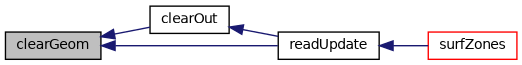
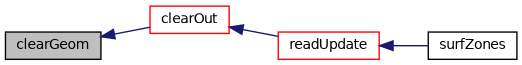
  digraph {
    rankdir=LR
    node [color=black fontname=Helvetica fontsize=10 shape=record]
    edge [color=midnightblue dir=back fontname=Helvetica fontsize=10 labelfontname=Helvetica labelfontsize=10 style=solid]
    n1 [fillcolor=grey75 fontcolor=black height=0.2 label=clearGeom style=filled width=0.4]
-   n2 [height=0.2 label=clearOut width=0.4]
-   n3 [height=0.2 label=readUpdate width=0.4]
-   n4 [color=red height=0.2 label=surfZones width=0.4]
+   n2 [color=red height=0.2 label=clearOut width=0.4]
+   n3 [color=red height=0.2 label=readUpdate width=0.4]
+   n4 [height=0.2 label=surfZones width=0.4]
    n1 -> n2
-   n1 -> n3
    n2 -> n3
    n3 -> n4
  }
